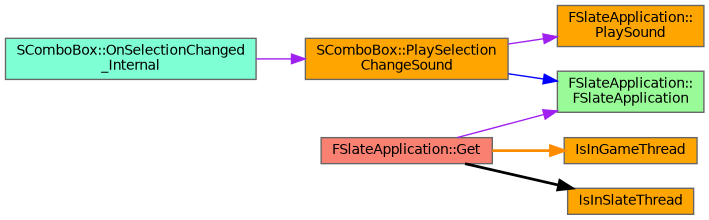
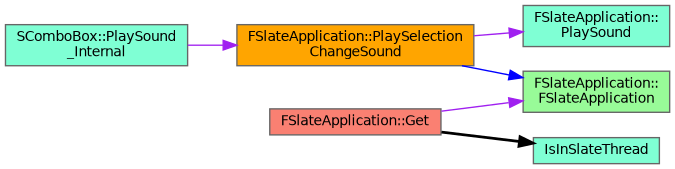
  digraph {
    rankdir=LR
    node [color=grey40 fillcolor=aquamarine fontname=Helvetica fontsize=10 shape=box style=filled]
    edge [color=purple fontname=Helvetica fontsize=10 labelfontname=Helvetica labelfontsize=10 style=solid]
-   n1 [color=gray40 fontcolor=black height=0.2 label="SComboBox::OnSelectionChanged\l_Internal" width=0.4]
-   n2 [fillcolor=orange height=0.2 label="SComboBox::PlaySelection\lChangeSound" width=0.4]
-   n3 [fillcolor=orange height=0.2 label="FSlateApplication::\lPlaySound" width=0.4]
+   n1 [color=gray40 fontcolor=black height=0.2 label="SComboBox::PlaySound\l_Internal" width=0.4]
+   n2 [fillcolor=orange height=0.2 label="FSlateApplication::PlaySelection\lChangeSound" width=0.4]
+   n3 [height=0.2 label="FSlateApplication::\lPlaySound" width=0.4]
    n4 [fillcolor=palegreen height=0.2 label="FSlateApplication::\lFSlateApplication" width=0.4]
    n5 [fillcolor=salmon height=0.2 label="FSlateApplication::Get" width=0.4]
-   n6 [fillcolor=orange height=0.2 label=IsInGameThread width=0.4]
-   n7 [fillcolor=orange height=0.2 label=IsInSlateThread width=0.4]
+   n7 [height=0.2 label=IsInSlateThread width=0.4]
    n1 -> n2
    n2 -> n3
    n2 -> n4 [color=blue]
    n5 -> n4
-   n5 -> n6 [color=darkorange style=bold]
    n5 -> n7 [color=black style=bold]
  }
